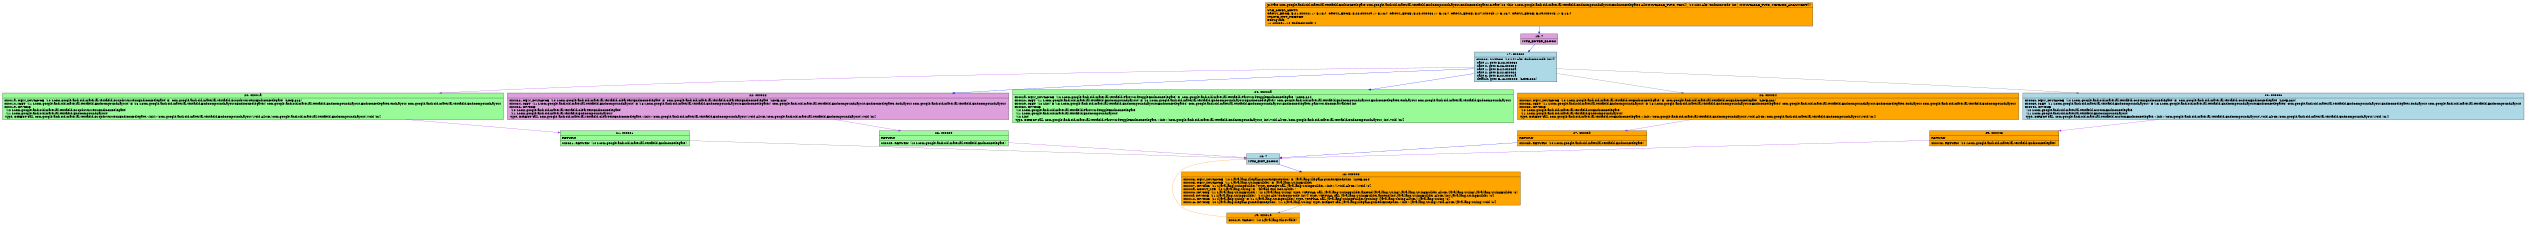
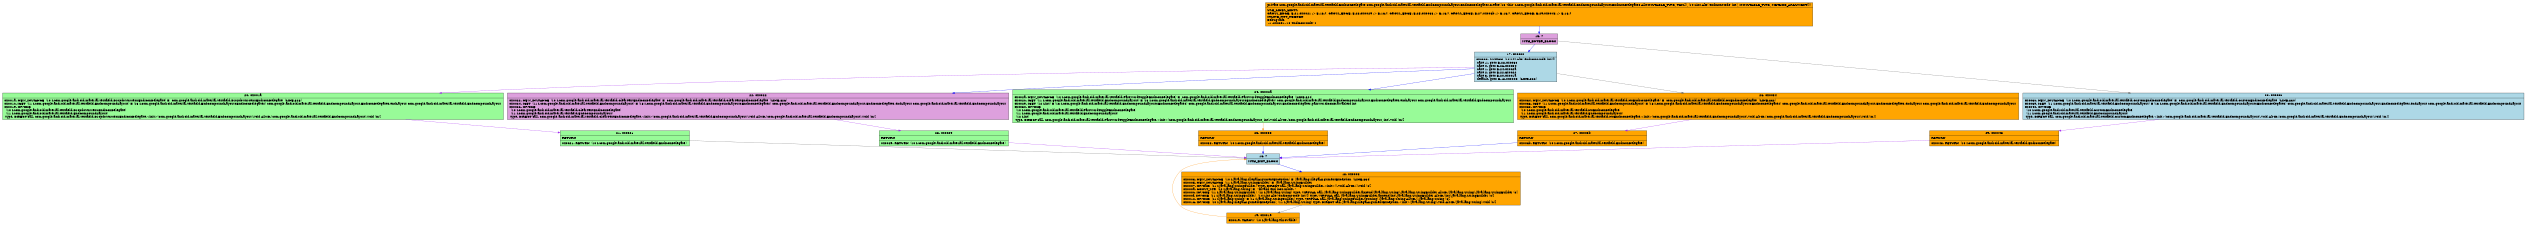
  digraph {
    node [fillcolor=orange shape=record style=filled]
    edge [color=blue]
    n1 [fillcolor=plum label="{15\:\ ?|MTH_ENTER_BLOCK\l}"]
    n2 [fillcolor=lightblue label="{17\:\ 0x0000|0x0000: SWITCH  (r4 I:?? A[D('endIconMode' int)])\l case \-1: goto B:28:0x003c\l case 0: goto B:26:0x0034\l case 1: goto B:24:0x002a\l case 2: goto B:22:6x0022\l case 3: goto B:20:0x001a\l default: goto B:18:0x0003  (LINE:822)\l}"]
    n3 [fillcolor=palegreen label="{20\:\ 0x001a|0x001a: NEW_INSTANCE  (r0 I:com.google.android.material.textfield.DropdownMenuEndIconDelegate) =  com.google.android.material.textfield.DropdownMenuEndIconDelegate  (LINE:828)\l0x001c: IGET  (r1 I:com.google.android.material.textfield.EndCompoundLayout) = (r3 I:com.google.android.material.textfield.EndCompoundLayout$EndIconDelegates) com.google.android.material.textfield.EndCompoundLayout.EndIconDelegates.endLayout com.google.android.material.textfield.EndCompoundLayout \l0x001e: INVOKE  \l  (r0 I:com.google.android.material.textfield.DropdownMenuEndIconDelegate)\l  (r1 I:com.google.android.material.textfield.EndCompoundLayout)\l type: DIRECT call: com.google.android.material.textfield.DropdownMenuEndIconDelegate.\<init\>(com.google.android.material.textfield.EndCompoundLayout):void A[MD:(com.google.android.material.textfield.EndCompoundLayout):void (m)]\l}"]
    n4 [fillcolor=plum label="{22\:\ 0x0022|0x0022: NEW_INSTANCE  (r0 I:com.google.android.material.textfield.ClearTextEndIconDelegate) =  com.google.android.material.textfield.ClearTextEndIconDelegate  (LINE:826)\l0x0024: IGET  (r1 I:com.google.android.material.textfield.EndCompoundLayout) = (r3 I:com.google.android.material.textfield.EndCompoundLayout$EndIconDelegates) com.google.android.material.textfield.EndCompoundLayout.EndIconDelegates.endLayout com.google.android.material.textfield.EndCompoundLayout \l0x0026: INVOKE  \l  (r0 I:com.google.android.material.textfield.ClearTextEndIconDelegate)\l  (r1 I:com.google.android.material.textfield.EndCompoundLayout)\l type: DIRECT call: com.google.android.material.textfield.ClearTextEndIconDelegate.\<init\>(com.google.android.material.textfield.EndCompoundLayout):void A[MD:(com.google.android.material.textfield.EndCompoundLayout):void (m)]\l}"]
    n5 [fillcolor=palegreen label="{24\:\ 0x002a|0x002a: NEW_INSTANCE  (r0 I:com.google.android.material.textfield.PasswordToggleEndIconDelegate) =  com.google.android.material.textfield.PasswordToggleEndIconDelegate  (LINE:824)\l0x002c: IGET  (r1 I:com.google.android.material.textfield.EndCompoundLayout) = (r3 I:com.google.android.material.textfield.EndCompoundLayout$EndIconDelegates) com.google.android.material.textfield.EndCompoundLayout.EndIconDelegates.endLayout com.google.android.material.textfield.EndCompoundLayout \l0x002e: IGET  (r2 I:int) = (r3 I:com.google.android.material.textfield.EndCompoundLayout$EndIconDelegates) com.google.android.material.textfield.EndCompoundLayout.EndIconDelegates.passwordIconDrawableId int \l0x0030: INVOKE  \l  (r0 I:com.google.android.material.textfield.PasswordToggleEndIconDelegate)\l  (r1 I:com.google.android.material.textfield.EndCompoundLayout)\l  (r2 I:int)\l type: DIRECT call: com.google.android.material.textfield.PasswordToggleEndIconDelegate.\<init\>(com.google.android.material.textfield.EndCompoundLayout, int):void A[MD:(com.google.android.material.textfield.EndCompoundLayout, int):void (m)]\l}"]
    n6 [label="{26\:\ 0x0034|0x0034: NEW_INSTANCE  (r0 I:com.google.android.material.textfield.NoEndIconDelegate) =  com.google.android.material.textfield.NoEndIconDelegate  (LINE:832)\l0x0036: IGET  (r1 I:com.google.android.material.textfield.EndCompoundLayout) = (r3 I:com.google.android.material.textfield.EndCompoundLayout$EndIconDelegates) com.google.android.material.textfield.EndCompoundLayout.EndIconDelegates.endLayout com.google.android.material.textfield.EndCompoundLayout \l0x0038: INVOKE  \l  (r0 I:com.google.android.material.textfield.NoEndIconDelegate)\l  (r1 I:com.google.android.material.textfield.EndCompoundLayout)\l type: DIRECT call: com.google.android.material.textfield.NoEndIconDelegate.\<init\>(com.google.android.material.textfield.EndCompoundLayout):void A[MD:(com.google.android.material.textfield.EndCompoundLayout):void (m)]\l}"]
    n7 [fillcolor=lightblue label="{28\:\ 0x003c|0x003c: NEW_INSTANCE  (r0 I:com.google.android.material.textfield.CustomEndIconDelegate) =  com.google.android.material.textfield.CustomEndIconDelegate  (LINE:830)\l0x003e: IGET  (r1 I:com.google.android.material.textfield.EndCompoundLayout) = (r3 I:com.google.android.material.textfield.EndCompoundLayout$EndIconDelegates) com.google.android.material.textfield.EndCompoundLayout.EndIconDelegates.endLayout com.google.android.material.textfield.EndCompoundLayout \l0x0040: INVOKE  \l  (r0 I:com.google.android.material.textfield.CustomEndIconDelegate)\l  (r1 I:com.google.android.material.textfield.EndCompoundLayout)\l type: DIRECT call: com.google.android.material.textfield.CustomEndIconDelegate.\<init\>(com.google.android.material.textfield.EndCompoundLayout):void A[MD:(com.google.android.material.textfield.EndCompoundLayout):void (m)]\l}"]
    n8 [label="{18\:\ 0x0003|0x0003: NEW_INSTANCE  (r0 I:java.lang.IllegalArgumentException) =  java.lang.IllegalArgumentException  (LINE:834)\l0x0005: NEW_INSTANCE  (r1 I:java.lang.StringBuilder) =  java.lang.StringBuilder \l0x0007: INVOKE  (r1 I:java.lang.StringBuilder) type: DIRECT call: java.lang.StringBuilder.\<init\>():void A[MD:():void (c)]\l0x000a: CONST_STR  (r2 I:java.lang.String) =  \"Invalid end icon mode: \" \l0x000c: INVOKE  (r1 I:java.lang.StringBuilder), (r2 I:java.lang.String) type: VIRTUAL call: java.lang.StringBuilder.append(java.lang.String):java.lang.StringBuilder A[MD:(java.lang.String):java.lang.StringBuilder (c)]\l0x000f: INVOKE  (r1 I:java.lang.StringBuilder), (r4 I:int A[D('endIconMode' int)]) type: VIRTUAL call: java.lang.StringBuilder.append(int):java.lang.StringBuilder A[MD:(int):java.lang.StringBuilder (c)]\l0x0012: INVOKE  (r1 I:java.lang.String) = (r1 I:java.lang.StringBuilder) type: VIRTUAL call: java.lang.StringBuilder.toString():java.lang.String A[MD:():java.lang.String (c)]\l0x0016: INVOKE  (r0 I:java.lang.IllegalArgumentException), (r1 I:java.lang.String) type: DIRECT call: java.lang.IllegalArgumentException.\<init\>(java.lang.String):void A[MD:(java.lang.String):void (c)]\l}"]
    n9 [label="{19\:\ 0x0019|0x0019: THROW  (r0 I:java.lang.Throwable) \l}"]
    n10 [fillcolor=palegreen label="{21\:\ 0x0021|RETURN\l|0x0021: RETURN  (r0 I:com.google.android.material.textfield.EndIconDelegate) \l}"]
    n11 [fillcolor=palegreen label="{23\:\ 0x0029|RETURN\l|0x0029: RETURN  (r0 I:com.google.android.material.textfield.EndIconDelegate) \l}"]
+   n12 [label="{25\:\ 0x0033|RETURN\l|0x0033: RETURN  (r0 I:com.google.android.material.textfield.EndIconDelegate) \l}"]
    n13 [label="{27\:\ 0x003b|RETURN\l|0x003b: RETURN  (r0 I:com.google.android.material.textfield.EndIconDelegate) \l}"]
    n14 [label="{29\:\ 0x0043|RETURN\l|0x0043: RETURN  (r0 I:com.google.android.material.textfield.EndIconDelegate) \l}"]
    n15 [fillcolor=lightblue label="{16\:\ ?|MTH_EXIT_BLOCK\l}"]
    n16 [label="{private com.google.android.material.textfield.EndIconDelegate com.google.android.material.textfield.EndCompoundLayout.EndIconDelegates.create((r3 'this' I:com.google.android.material.textfield.EndCompoundLayout$EndIconDelegates A[IMMUTABLE_TYPE, THIS]), (r4 I:int A[D('endIconMode' int), IMMUTABLE_TYPE, METHOD_ARGUMENT]))  | USE_LINES_HINTS\lCROSS_EDGE: B:21:0x0021 \-\> B:16:?, CROSS_EDGE: B:23:0x0029 \-\> B:16:?, CROSS_EDGE: B:25:0x0033 \-\> B:16:?, CROSS_EDGE: B:27:0x003b \-\> B:16:?, CROSS_EDGE: B:29:0x0043 \-\> B:16:?\lINLINE_NOT_NEEDED\lDebug Info:\l  \-1 \-0x0051: r4 'endIconMode' I\l}"]
    n1 -> n2
    n2 -> n3 [color=purple]
    n2 -> n4
    n2 -> n5
    n2 -> n6 [color=gray40]
-   n2 -> n7 [color=gray40]
+   n1 -> n7 [color=gray40]
    n3 -> n10 [color=purple]
    n4 -> n11 [color=purple]
+   n5 -> n12 [color=darkorange]
    n6 -> n13 [color=purple]
    n7 -> n14 [color=purple]
    n8 -> n9 [color=gray40]
    n9 -> n15 [color=darkorange]
    n10 -> n15 [color=gray40]
    n11 -> n15 [color=purple]
+   n12 -> n15
    n13 -> n15
    n14 -> n15 [color=purple]
    n15 -> n8
    n16 -> n1
  }
